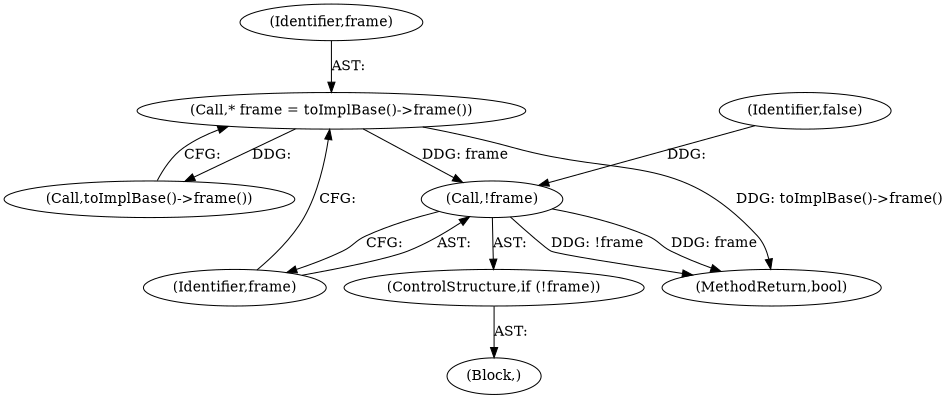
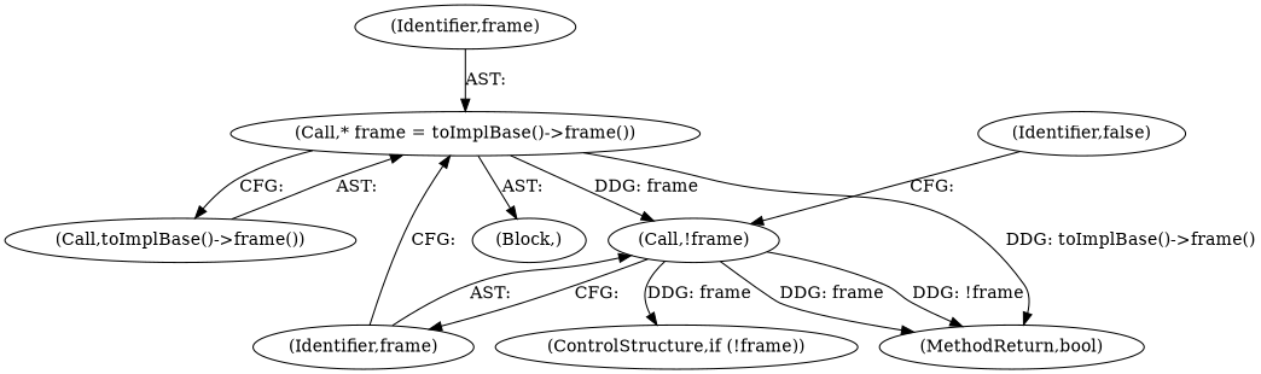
  digraph {
    n1 [label="(Call,* frame = toImplBase()->frame())"]
    n2 [label="(Call,!frame)"]
    n3 [label="(Call,toImplBase()->frame())"]
    n4 [label="(MethodReturn,bool)"]
    n5 [label="(Block,)"]
    n6 [label="(Identifier,frame)"]
    n7 [label="(ControlStructure,if (!frame))"]
    n8 [label="(Identifier,false)"]
    n9 [label="(Identifier,frame)"]
    n1 -> n2 [label="DDG: frame"]
-   n1 -> n3 [label="DDG: "]
+   n1 -> n3 [label="CFG: "]
    n1 -> n4 [label="DDG: toImplBase()->frame()"]
-   n7 -> n5 [label="AST: "]
+   n1 -> n5 [label="AST: "]
    n2 -> n4 [label="DDG: frame"]
    n2 -> n4 [label="DDG: !frame"]
    n2 -> n6 [label="CFG: "]
-   n2 -> n7 [label="AST: "]
-   n3 -> n1 [label="CFG: "]
+   n2 -> n7 [label="DDG: frame"]
+   n3 -> n1 [label="AST: "]
    n6 -> n1 [label="CFG: "]
    n6 -> n2 [label="AST: "]
-   n8 -> n2 [label="DDG: "]
+   n8 -> n2 [label="CFG: "]
    n9 -> n1 [label="AST: "]
  }
